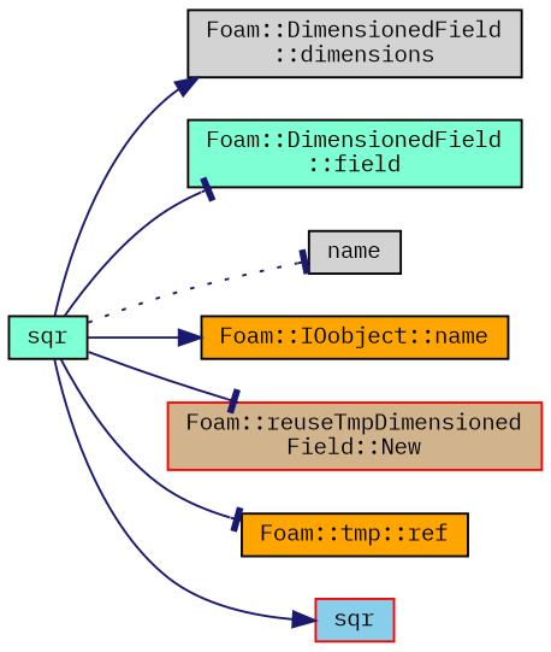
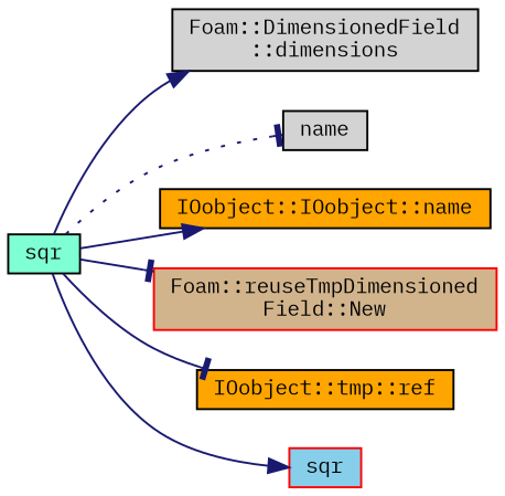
  digraph {
    fontname="IBM Plex Mono"
    rankdir=LR
    node [color=black fillcolor=aquamarine fontname="IBM Plex Mono" fontsize=10 shape=record style=filled]
    edge [arrowhead=tee color=midnightblue fontname="IBM Plex Mono" fontsize=10 labelfontname=Helvetica labelfontsize=10 style=solid]
    n1 [fontcolor=black height=0.2 label=sqr width=0.4]
    n2 [fillcolor=lightgrey height=0.2 label="Foam::DimensionedField\l::dimensions" width=0.4]
-   n3 [height=0.2 label="Foam::DimensionedField\l::field" width=0.4]
    n4 [fillcolor=lightgrey height=0.2 label=name width=0.4]
-   n5 [fillcolor=orange height=0.2 label="Foam::IOobject::name" width=0.4]
+   n5 [fillcolor=orange height=0.2 label="IOobject::IOobject::name" width=0.4]
    n6 [color=red fillcolor=tan height=0.2 label="Foam::reuseTmpDimensioned\lField::New" width=0.4]
-   n7 [fillcolor=orange height=0.2 label="Foam::tmp::ref" width=0.4]
+   n7 [fillcolor=orange height=0.2 label="IOobject::tmp::ref" width=0.4]
    n8 [color=red fillcolor=skyblue height=0.2 label=sqr width=0.4]
    n1 -> n2 [arrowhead=normal]
-   n1 -> n3
    n1 -> n4 [style=dotted]
    n1 -> n5 [arrowhead=normal]
    n1 -> n6
    n1 -> n7
    n1 -> n8 [arrowhead=normal]
  }
